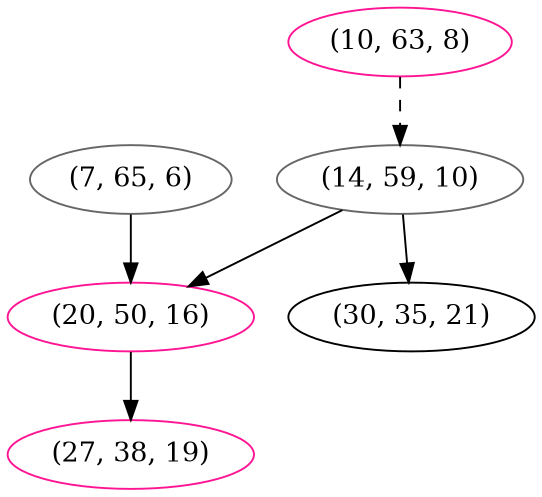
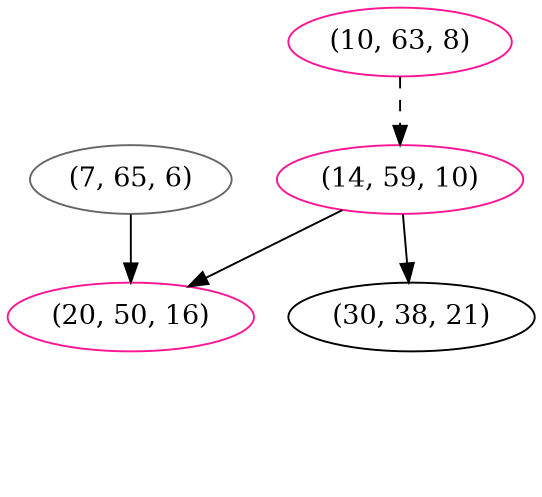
  digraph {
    node [color=deeppink]
    edge [style=solid]
    "(7, 65, 6)" [color=gray40]
    "(20, 50, 16)"
-   "(14, 59, 10)" [color=gray40]
+   "(14, 59, 10)"
    "(10, 63, 8)"
-   "(30, 35, 21)" [color=black]
-   "(27, 38, 19)"
+   "(30, 35, 21)" [color=black label="(30, 38, 21)"]
    "(7, 65, 6)" -> "(20, 50, 16)"
-   "(20, 50, 16)" -> "(27, 38, 19)"
    "(14, 59, 10)" -> "(20, 50, 16)"
    "(14, 59, 10)" -> "(30, 35, 21)"
    "(10, 63, 8)" -> "(14, 59, 10)" [style=dashed]
  }
